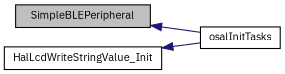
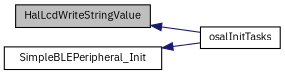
  digraph {
    fontname="IBM Plex Sans"
    rankdir=LR
    node [color=black fillcolor=white fontname="IBM Plex Sans" fontsize=10 shape=record style=filled]
    edge [color=midnightblue dir=back fontname="IBM Plex Sans" fontsize=10 labelfontname=Helvetica labelfontsize=10 style=solid]
-   n1 [fillcolor=grey75 fontcolor=black height=0.2 label=SimpleBLEPeripheral width=0.4]
+   n1 [fillcolor=grey75 fontcolor=black height=0.2 label=HalLcdWriteStringValue width=0.4]
    n2 [height=0.2 label=osalInitTasks width=0.4]
-   n3 [height=0.2 label=HalLcdWriteStringValue_Init width=0.4]
+   n3 [height=0.2 label=SimpleBLEPeripheral_Init width=0.4]
    n1 -> n2
    n3 -> n2
  }
